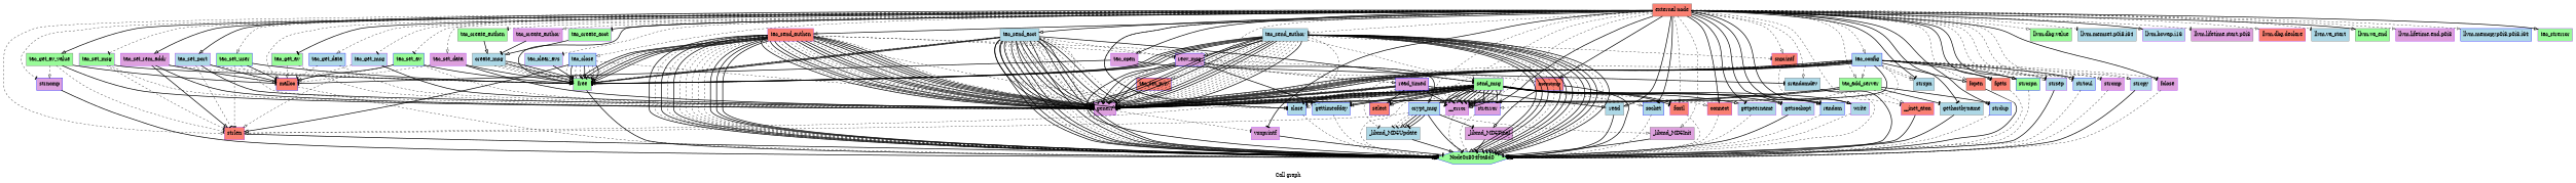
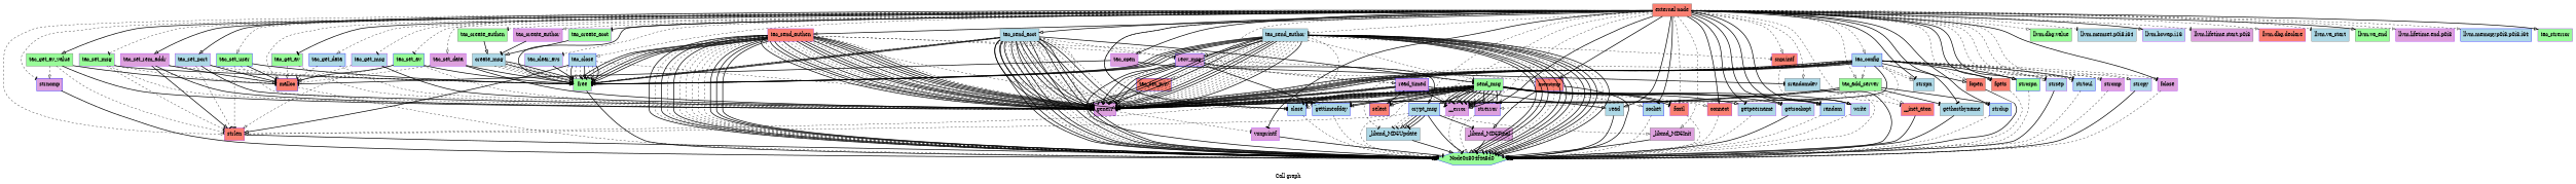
  digraph {
    label="Call graph"
    node [color=purple fillcolor=lightblue shape=record style=filled]
    edge [arrowhead=onormal style=bold]
    n1 [color=gray40 fillcolor=salmon label="{external node}"]
    n2 [color=gray40 fillcolor=palegreen label="{tac_add_server}"]
    n3 [color=gray40 fillcolor=palegreen label="{llvm.dbg.value}"]
    n4 [color=gray40 label="{llvm.memset.p0i8.i64}"]
    n5 [fillcolor=salmon label="{__inet_aton}"]
    n6 [color=gray40 label="{gethostbyname}"]
    n7 [label="{llvm.bswap.i16}"]
    n8 [color=blue label="{strdup}"]
    n9 [color=gray40 fillcolor=plum label="{llvm.lifetime.start.p0i8}"]
    n10 [fillcolor=salmon label="{llvm.dbg.declare}"]
    n11 [color=gray40 label="{llvm.va_start}"]
    n12 [fillcolor=plum label="{vsnprintf}"]
    n13 [color=gray40 fillcolor=palegreen label="{llvm.va_end}"]
    n14 [fillcolor=plum label="{llvm.lifetime.end.p0i8}"]
    n15 [color=blue label="{tac_close}"]
    n16 [color=blue label="{close}"]
    n17 [fillcolor=salmon label="{strlen}"]
    n18 [fillcolor=palegreen label="{free}"]
    n19 [color=blue label="{tac_config}"]
    n20 [color=gray40 fillcolor=salmon label="{fopen}"]
    n21 [fillcolor=plum label="{__error}"]
    n22 [color=blue fillcolor=plum label="{strerror}"]
    n23 [color=gray40 fillcolor=salmon label="{fgets}"]
    n24 [color=gray40 label="{strspn}"]
    n25 [color=blue label="{llvm.memcpy.p0i8.p0i8.i64}"]
    n26 [color=blue fillcolor=palegreen label="{strcspn}"]
    n27 [label="{strsep}"]
    n28 [color=blue label="{strtoul}"]
    n29 [fillcolor=plum label="{strcmp}"]
    n30 [label="{strcpy}"]
    n31 [fillcolor=plum label="{fclose}"]
    n32 [color=gray40 fillcolor=palegreen label="{tac_create_authen}"]
    n33 [fillcolor=plum label="{tac_create_author}"]
    n34 [fillcolor=palegreen label="{tac_create_acct}"]
    n35 [color=blue label="{tac_get_data}"]
    n36 [color=blue fillcolor=salmon label="{malloc}"]
    n37 [label="{tac_get_msg}"]
    n38 [fillcolor=plum label="{tac_open}"]
    n39 [color=gray40 label="{srandomdev}"]
    n40 [fillcolor=salmon label="{tac_send_authen}"]
    n41 [color=blue label="{gettimeofday}"]
    n42 [color=blue fillcolor=salmon label="{memcmp}"]
    n43 [color=gray40 fillcolor=plum label="{_libmd_MD5Init}"]
    n44 [color=gray40 label="{_libmd_MD5Update}"]
    n45 [color=gray40 label="{read}"]
    n46 [color=blue fillcolor=salmon label="{select}"]
    n47 [color=blue label="{socket}"]
    n48 [fillcolor=salmon label="{fcntl}"]
    n49 [fillcolor=salmon label="{connect}"]
    n50 [label="{getpeername}"]
    n51 [label="{getsockopt}"]
    n52 [color=blue label="{random}"]
    n53 [label="{write}"]
    n54 [color=gray40 label="{tac_send_author}"]
    n55 [fillcolor=salmon label="{snprintf}"]
    n56 [color=gray40 label="{tac_send_acct}"]
    n57 [fillcolor=plum label="{tac_set_rem_addr}"]
    n58 [fillcolor=plum label="{tac_set_data}"]
    n59 [fillcolor=palegreen label="{tac_set_msg}"]
    n60 [label="{tac_set_port}"]
    n61 [color=blue fillcolor=salmon label="{tac_set_priv}"]
    n62 [color=blue fillcolor=palegreen label="{tac_set_user}"]
    n63 [color=blue fillcolor=palegreen label="{tac_set_av}"]
    n64 [fillcolor=palegreen label="{tac_get_av}"]
    n65 [color=gray40 fillcolor=palegreen label="{tac_get_av_value}"]
    n66 [color=blue fillcolor=plum label="{strncmp}"]
    n67 [label="{tac_clear_avs}"]
    n68 [fillcolor=palegreen label="{tac_strerror}"]
    n69 [fillcolor=plum label="{generr}"]
    Node0x804f4a8d0 [color=blue fillcolor=palegreen shape=hexagon]
    n71 [color=gray40 label="{create_msg}"]
    n72 [fillcolor=palegreen label="{send_msg}"]
    n73 [color=blue fillcolor=plum label="{recv_msg}"]
    n74 [color=gray40 fillcolor=plum label="{_libmd_MD5Final}"]
    n75 [color=blue label="{crypt_msg}"]
    n76 [color=blue fillcolor=plum label="{read_timed}"]
    n1 -> n2 [style=dashed]
    n1 -> n3 [style=dashed]
    n1 -> n4 [arrowhead=tee style=dashed]
    n1 -> n5 [arrowhead=tee style=dashed]
    n1 -> n6 [arrowhead=tee]
    n1 -> n7
    n1 -> n8
    n1 -> n9 [arrowhead=tee style=dashed]
    n1 -> n10 [style=dashed]
    n1 -> n11 [arrowhead=tee style=dashed]
    n1 -> n12 [arrowhead=tee]
    n1 -> n13
    n1 -> n14 [style=dashed]
    n1 -> n15 [style=dashed]
    n1 -> n16 [arrowhead=tee]
    n1 -> n17 [style=dashed]
    n1 -> n18
    n1 -> n19 [style=dashed]
    n1 -> n20 [style=dashed]
    n1 -> n21 [arrowhead=tee style=dashed]
    n1 -> n22
    n1 -> n23 [arrowhead=tee]
    n1 -> n24 [arrowhead=tee]
    n1 -> n25 [style=dashed]
    n1 -> n26
    n1 -> n27 [arrowhead=tee style=dashed]
    n1 -> n28 [style=dashed]
    n1 -> n29 [arrowhead=tee style=dashed]
    n1 -> n30 [style=dashed]
    n1 -> n31 [arrowhead=tee]
    n1 -> n32 [arrowhead=tee style=dashed]
    n1 -> n33 [style=dashed]
    n1 -> n34 [arrowhead=tee]
    n1 -> n35 [style=dashed]
    n1 -> n36 [style=dashed]
    n1 -> n37 [arrowhead=tee style=dashed]
    n1 -> n38
    n1 -> n39 [style=dashed]
    n1 -> n40
    n1 -> n41 [arrowhead=tee style=dashed]
    n1 -> n42
    n1 -> n43 [style=dashed]
    n1 -> n44 [arrowhead=tee style=dashed]
    n1 -> n45
    n1 -> n46 [arrowhead=tee style=dashed]
    n1 -> n47 [arrowhead=tee]
    n1 -> n48 [style=dashed]
    n1 -> n49
    n1 -> n50 [arrowhead=tee]
    n1 -> n51 [arrowhead=tee]
    n1 -> n52
    n1 -> n53
    n1 -> n54 [arrowhead=tee style=dashed]
    n1 -> n55 [style=dashed]
    n1 -> n56
    n1 -> n57
    n1 -> n58 [style=dashed]
    n1 -> n59 [arrowhead=tee style=dashed]
    n1 -> n60
    n1 -> n61 [style=dashed]
    n1 -> n62 [style=dashed]
    n1 -> n63 [arrowhead=tee style=dashed]
    n1 -> n64 [arrowhead=tee]
    n1 -> n65
    n1 -> n66 [arrowhead=tee style=dashed]
    n1 -> n67 [arrowhead=tee style=dashed]
    n1 -> n68
    n2 -> n5 [style=dashed]
    n2 -> n6 [arrowhead=tee]
    n2 -> n8 [arrowhead=tee]
    n2 -> n69 [arrowhead=tee]
    n2 -> n69 [style=dashed]
    n2 -> n69
    n5 -> Node0x804f4a8d0 [arrowhead=tee]
    n6 -> Node0x804f4a8d0 [arrowhead=tee]
    n8 -> Node0x804f4a8d0 [style=dashed]
    n12 -> Node0x804f4a8d0 [arrowhead=tee]
    n15 -> n16 [arrowhead=tee style=dashed]
    n15 -> n17
    n15 -> n18 [style=dashed]
    n15 -> n18
    n15 -> n18 [style=dashed]
    n15 -> n18 [style=dashed]
    n15 -> n18
    n15 -> n18 [arrowhead=tee style=dashed]
    n15 -> n18 [style=dashed]
    n15 -> n18
    n16 -> Node0x804f4a8d0 [style=dashed]
    n17 -> Node0x804f4a8d0 [arrowhead=tee]
    n18 -> Node0x804f4a8d0
    n19 -> n2 [style=dashed]
    n19 -> n17 [style=dashed]
    n19 -> n20
    n19 -> n21
    n19 -> n22 [style=dashed]
    n19 -> n23
    n19 -> n24 [style=dashed]
    n19 -> n24 [style=dashed]
    n19 -> n26
    n19 -> n27 [style=dashed]
    n19 -> n27 [arrowhead=tee style=dashed]
    n19 -> n28 [arrowhead=tee style=dashed]
    n19 -> n28 [arrowhead=tee]
    n19 -> n29 [style=dashed]
    n19 -> n30 [style=dashed]
    n19 -> n31 [style=dashed]
    n19 -> n69 [arrowhead=tee]
    n19 -> n69 [style=dashed]
    n19 -> n69 [arrowhead=tee style=dashed]
    n19 -> n69 [arrowhead=tee]
    n19 -> n69
    n19 -> n69
    n19 -> n69 [arrowhead=tee]
    n19 -> n69 [style=dashed]
    n19 -> n69 [arrowhead=tee]
    n20 -> Node0x804f4a8d0
    n21 -> Node0x804f4a8d0 [style=dashed]
    n22 -> Node0x804f4a8d0 [style=dashed]
    n23 -> Node0x804f4a8d0 [style=dashed]
    n26 -> Node0x804f4a8d0 [style=dashed]
    n27 -> Node0x804f4a8d0
    n28 -> Node0x804f4a8d0 [style=dashed]
    n29 -> Node0x804f4a8d0 [arrowhead=tee style=dashed]
    n30 -> Node0x804f4a8d0
    n31 -> Node0x804f4a8d0 [style=dashed]
    n32 -> n71
    n33 -> n71 [arrowhead=tee]
    n34 -> n71
    n35 -> n36 [arrowhead=tee style=dashed]
    n35 -> n69 [style=dashed]
    n36 -> Node0x804f4a8d0 [arrowhead=tee style=dashed]
    n37 -> n36 [arrowhead=tee style=dashed]
    n37 -> n69
    n38 -> n36 [arrowhead=tee]
    n38 -> n39 [arrowhead=tee]
    n39 -> Node0x804f4a8d0
    n40 -> n16 [style=dashed]
    n40 -> n18 [arrowhead=tee]
    n40 -> n18 [arrowhead=tee]
    n40 -> n18 [style=dashed]
    n40 -> n18 [arrowhead=tee]
    n40 -> n18
    n40 -> n18
    n40 -> n69 [arrowhead=tee]
    n40 -> n69 [arrowhead=tee style=dashed]
    n40 -> n69
    n40 -> n69 [arrowhead=tee]
    n40 -> n69 [arrowhead=tee style=dashed]
    n40 -> n69 [arrowhead=tee]
    n40 -> n69 [arrowhead=tee style=dashed]
    n40 -> n69 [style=dashed]
    n40 -> n69 [arrowhead=tee]
    n40 -> n69
    n40 -> n69
    n40 -> n69 [arrowhead=tee style=dashed]
    n40 -> n69
    n40 -> n69 [style=dashed]
    n40 -> n69 [arrowhead=tee]
    n40 -> n69 [arrowhead=tee]
    n40 -> n69
    n40 -> n69
    n40 -> n69 [style=dashed]
    n40 -> Node0x804f4a8d0
    n40 -> Node0x804f4a8d0 [arrowhead=tee style=dashed]
    n40 -> Node0x804f4a8d0 [arrowhead=tee]
    n40 -> Node0x804f4a8d0 [arrowhead=tee style=dashed]
    n40 -> Node0x804f4a8d0
    n40 -> Node0x804f4a8d0 [style=dashed]
    n40 -> Node0x804f4a8d0 [arrowhead=tee style=dashed]
    n40 -> Node0x804f4a8d0 [arrowhead=tee style=dashed]
    n40 -> Node0x804f4a8d0 [style=dashed]
    n40 -> Node0x804f4a8d0 [style=dashed]
    n40 -> Node0x804f4a8d0
    n40 -> Node0x804f4a8d0 [arrowhead=tee]
    n40 -> Node0x804f4a8d0 [arrowhead=tee]
    n40 -> n72 [arrowhead=tee style=dashed]
    n40 -> n73 [style=dashed]
    n41 -> Node0x804f4a8d0 [style=dashed]
    n42 -> Node0x804f4a8d0
    n42 -> n74
    n43 -> Node0x804f4a8d0 [arrowhead=tee]
    n44 -> Node0x804f4a8d0
    n45 -> Node0x804f4a8d0
    n47 -> Node0x804f4a8d0 [style=dashed]
    n48 -> Node0x804f4a8d0 [style=dashed]
    n49 -> Node0x804f4a8d0 [style=dashed]
    n50 -> Node0x804f4a8d0 [arrowhead=tee style=dashed]
    n51 -> Node0x804f4a8d0
    n52 -> Node0x804f4a8d0 [arrowhead=tee style=dashed]
    n53 -> Node0x804f4a8d0 [style=dashed]
    n54 -> n16 [style=dashed]
    n54 -> n18 [arrowhead=tee]
    n54 -> n18
    n54 -> n18 [arrowhead=tee]
    n54 -> n18 [arrowhead=tee]
    n54 -> n55 [arrowhead=tee style=dashed]
    n54 -> n69
    n54 -> n69
    n54 -> n69 [arrowhead=tee style=dashed]
    n54 -> n69
    n54 -> n69 [style=dashed]
    n54 -> n69 [arrowhead=tee style=dashed]
    n54 -> n69
    n54 -> n69 [arrowhead=tee]
    n54 -> n69 [arrowhead=tee]
    n54 -> n69 [arrowhead=tee style=dashed]
    n54 -> n69 [arrowhead=tee style=dashed]
    n54 -> n69 [style=dashed]
    n54 -> n69 [style=dashed]
    n54 -> n69 [style=dashed]
    n54 -> n69 [arrowhead=tee style=dashed]
    n54 -> n69 [arrowhead=tee]
    n54 -> Node0x804f4a8d0
    n54 -> Node0x804f4a8d0
    n54 -> Node0x804f4a8d0 [arrowhead=tee]
    n54 -> Node0x804f4a8d0 [style=dashed]
    n54 -> Node0x804f4a8d0 [arrowhead=tee]
    n54 -> Node0x804f4a8d0 [arrowhead=tee]
    n54 -> Node0x804f4a8d0 [arrowhead=tee]
    n54 -> Node0x804f4a8d0 [arrowhead=tee style=dashed]
    n54 -> Node0x804f4a8d0
    n54 -> Node0x804f4a8d0 [arrowhead=tee]
    n54 -> Node0x804f4a8d0
    n54 -> Node0x804f4a8d0 [arrowhead=tee style=dashed]
    n54 -> Node0x804f4a8d0
    n54 -> n72 [arrowhead=tee style=dashed]
    n54 -> n73
    n55 -> Node0x804f4a8d0 [style=dashed]
    n56 -> n16 [style=dashed]
    n56 -> n18 [arrowhead=tee style=dashed]
    n56 -> n18 [arrowhead=tee]
    n56 -> n18 [arrowhead=tee style=dashed]
    n56 -> n18 [arrowhead=tee]
    n56 -> n69
    n56 -> n69
    n56 -> n69
    n56 -> n69 [style=dashed]
    n56 -> n69 [style=dashed]
    n56 -> n69 [arrowhead=tee]
    n56 -> n69
    n56 -> n69
    n56 -> n69 [arrowhead=tee style=dashed]
    n56 -> n69 [arrowhead=tee style=dashed]
    n56 -> n69 [arrowhead=tee style=dashed]
    n56 -> n69 [arrowhead=tee]
    n56 -> n69 [arrowhead=tee style=dashed]
    n56 -> n69 [arrowhead=tee]
    n56 -> n69 [arrowhead=tee style=dashed]
    n56 -> Node0x804f4a8d0
    n56 -> Node0x804f4a8d0
    n56 -> Node0x804f4a8d0 [arrowhead=tee style=dashed]
    n56 -> Node0x804f4a8d0
    n56 -> Node0x804f4a8d0
    n56 -> Node0x804f4a8d0 [arrowhead=tee style=dashed]
    n56 -> Node0x804f4a8d0 [style=dashed]
    n56 -> Node0x804f4a8d0
    n56 -> Node0x804f4a8d0 [arrowhead=tee style=dashed]
    n56 -> Node0x804f4a8d0
    n56 -> Node0x804f4a8d0 [arrowhead=tee]
    n56 -> n72 [arrowhead=tee]
    n56 -> n73 [arrowhead=tee style=dashed]
    n57 -> n17
    n57 -> n18 [style=dashed]
    n57 -> n36
    n57 -> n69
    n58 -> n18 [arrowhead=tee]
    n58 -> n36 [style=dashed]
    n58 -> n69
    n59 -> n17 [arrowhead=tee style=dashed]
    n59 -> n18
+   n59 -> n36 [arrowhead=tee style=dashed]
    n59 -> n69 [style=dashed]
    n60 -> n17 [arrowhead=tee style=dashed]
    n60 -> n18 [style=dashed]
    n60 -> n36 [arrowhead=tee]
    n60 -> n69
    n61 -> n69
    n62 -> n17 [arrowhead=tee style=dashed]
    n62 -> n18
    n62 -> n36 [arrowhead=tee]
    n62 -> n69 [arrowhead=tee style=dashed]
    n63 -> n17 [style=dashed]
    n63 -> n18
    n63 -> n36
    n63 -> n69 [arrowhead=tee style=dashed]
    n64 -> n36 [style=dashed]
    n64 -> n69 [arrowhead=tee style=dashed]
    n65 -> n17 [arrowhead=tee style=dashed]
    n65 -> n36 [arrowhead=tee]
    n65 -> n66 [style=dashed]
    n65 -> n69 [arrowhead=tee]
    n66 -> Node0x804f4a8d0 [arrowhead=tee]
    n67 -> n18 [arrowhead=tee]
    n69 -> n12 [arrowhead=tee style=dashed]
    n71 -> n18 [style=dashed]
    n71 -> n18 [style=dashed]
    n71 -> n18 [arrowhead=tee style=dashed]
    n71 -> n18
    n71 -> n18 [style=dashed]
    n71 -> n18
    n72 -> n16 [style=dashed]
    n72 -> n16 [arrowhead=tee]
    n72 -> n16 [arrowhead=tee]
    n72 -> n16 [arrowhead=tee style=dashed]
    n72 -> n16 [style=dashed]
    n72 -> n21 [arrowhead=tee]
    n72 -> n21
    n72 -> n21 [arrowhead=tee]
    n72 -> n21
    n72 -> n21 [arrowhead=tee]
    n72 -> n21 [arrowhead=tee]
    n72 -> n21 [arrowhead=tee style=dashed]
    n72 -> n21
    n72 -> n21
    n72 -> n21 [style=dashed]
    n72 -> n21
    n72 -> n22 [style=dashed]
    n72 -> n22 [style=dashed]
    n72 -> n22
    n72 -> n22 [arrowhead=tee style=dashed]
    n72 -> n22 [style=dashed]
    n72 -> n22 [arrowhead=tee]
    n72 -> n22 [arrowhead=tee style=dashed]
    n72 -> n41 [arrowhead=tee]
    n72 -> n41
    n72 -> n46 [arrowhead=tee]
    n72 -> n46
    n72 -> n47 [style=dashed]
    n72 -> n48 [arrowhead=tee]
    n72 -> n48 [arrowhead=tee]
    n72 -> n49 [style=dashed]
    n72 -> n50
    n72 -> n51
    n72 -> n52
    n72 -> n52 [arrowhead=tee]
    n72 -> n53
    n72 -> n69 [style=dashed]
    n72 -> n69 [style=dashed]
    n72 -> n69 [arrowhead=tee]
    n72 -> n69 [arrowhead=tee style=dashed]
    n72 -> n69
    n72 -> n69 [arrowhead=tee]
    n72 -> n69 [arrowhead=tee style=dashed]
    n72 -> n69
    n72 -> n69 [arrowhead=tee style=dashed]
    n72 -> n69 [style=dashed]
    n72 -> n69 [arrowhead=tee]
    n72 -> Node0x804f4a8d0 [arrowhead=tee style=dashed]
    n72 -> n75
    n73 -> n41
    n73 -> n42 [style=dashed]
    n73 -> n69 [arrowhead=tee]
    n73 -> n69 [arrowhead=tee style=dashed]
    n73 -> n69
    n73 -> n69 [arrowhead=tee]
    n73 -> Node0x804f4a8d0 [arrowhead=tee]
    n73 -> n75
    n73 -> n76 [style=dashed]
    n73 -> n76 [style=dashed]
    n74 -> Node0x804f4a8d0 [arrowhead=tee]
    n75 -> n17 [style=dashed]
    n75 -> n43 [style=dashed]
    n75 -> n44 [arrowhead=tee style=dashed]
    n75 -> n44 [arrowhead=tee style=dashed]
    n75 -> n44
    n75 -> n44
    n75 -> n44 [arrowhead=tee]
    n75 -> Node0x804f4a8d0 [arrowhead=tee]
    n75 -> n74 [arrowhead=tee]
    n76 -> n21 [arrowhead=tee style=dashed]
    n76 -> n21
    n76 -> n21 [style=dashed]
    n76 -> n22 [arrowhead=tee style=dashed]
    n76 -> n22 [arrowhead=tee style=dashed]
    n76 -> n41 [arrowhead=tee style=dashed]
    n76 -> n45
    n76 -> n46
    n76 -> n69 [arrowhead=tee style=dashed]
    n76 -> n69
    n76 -> n69
    n76 -> n69
  }
